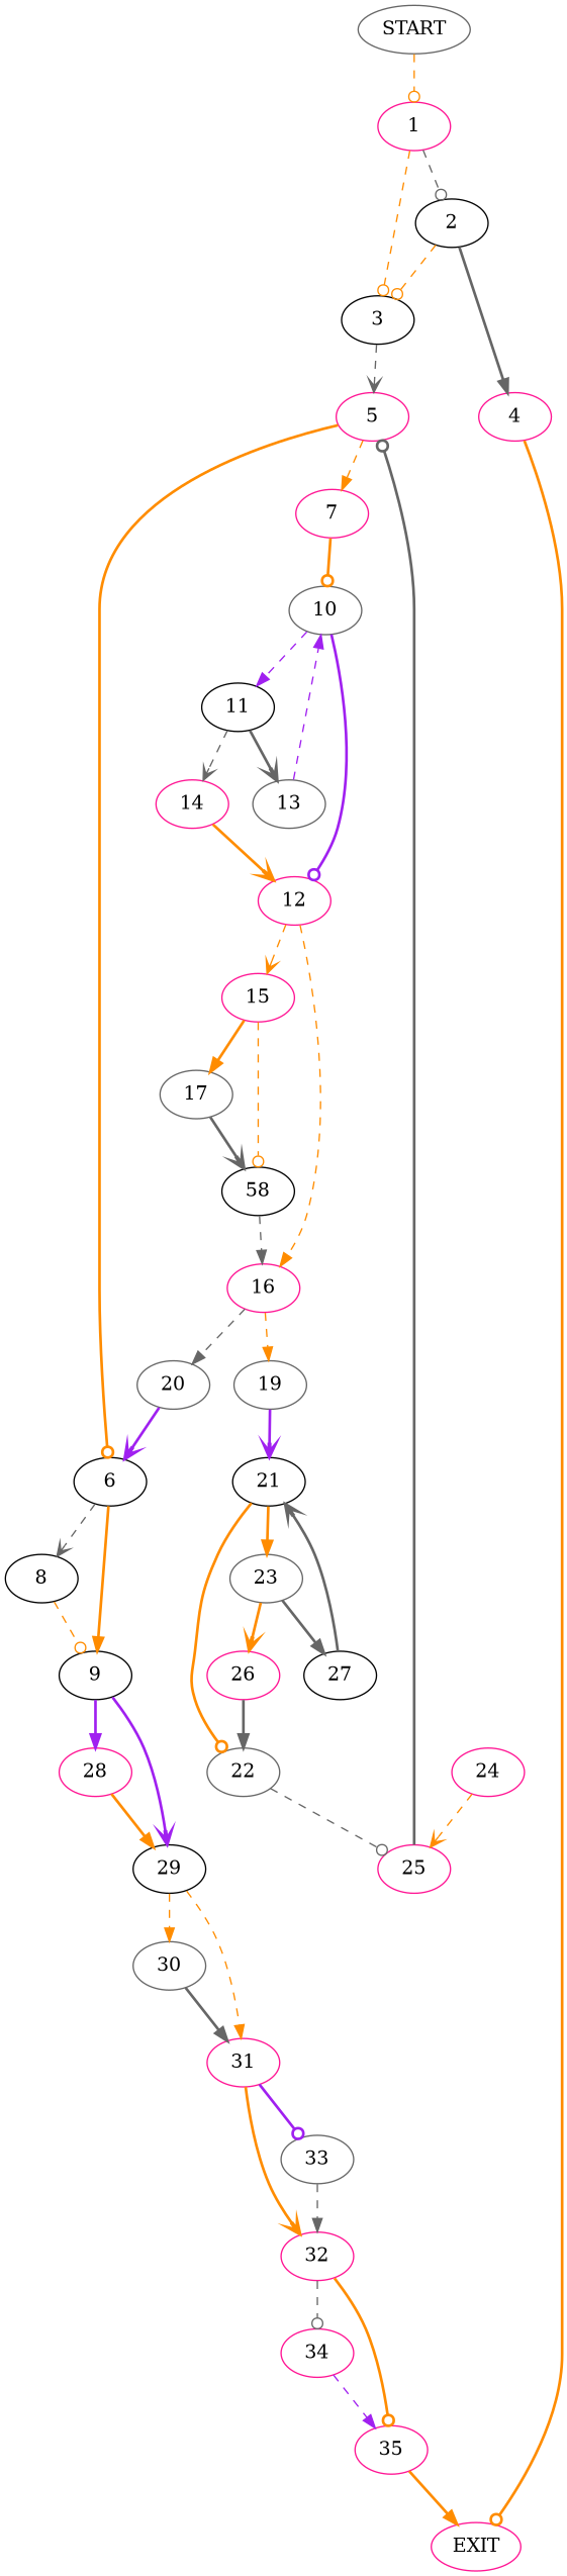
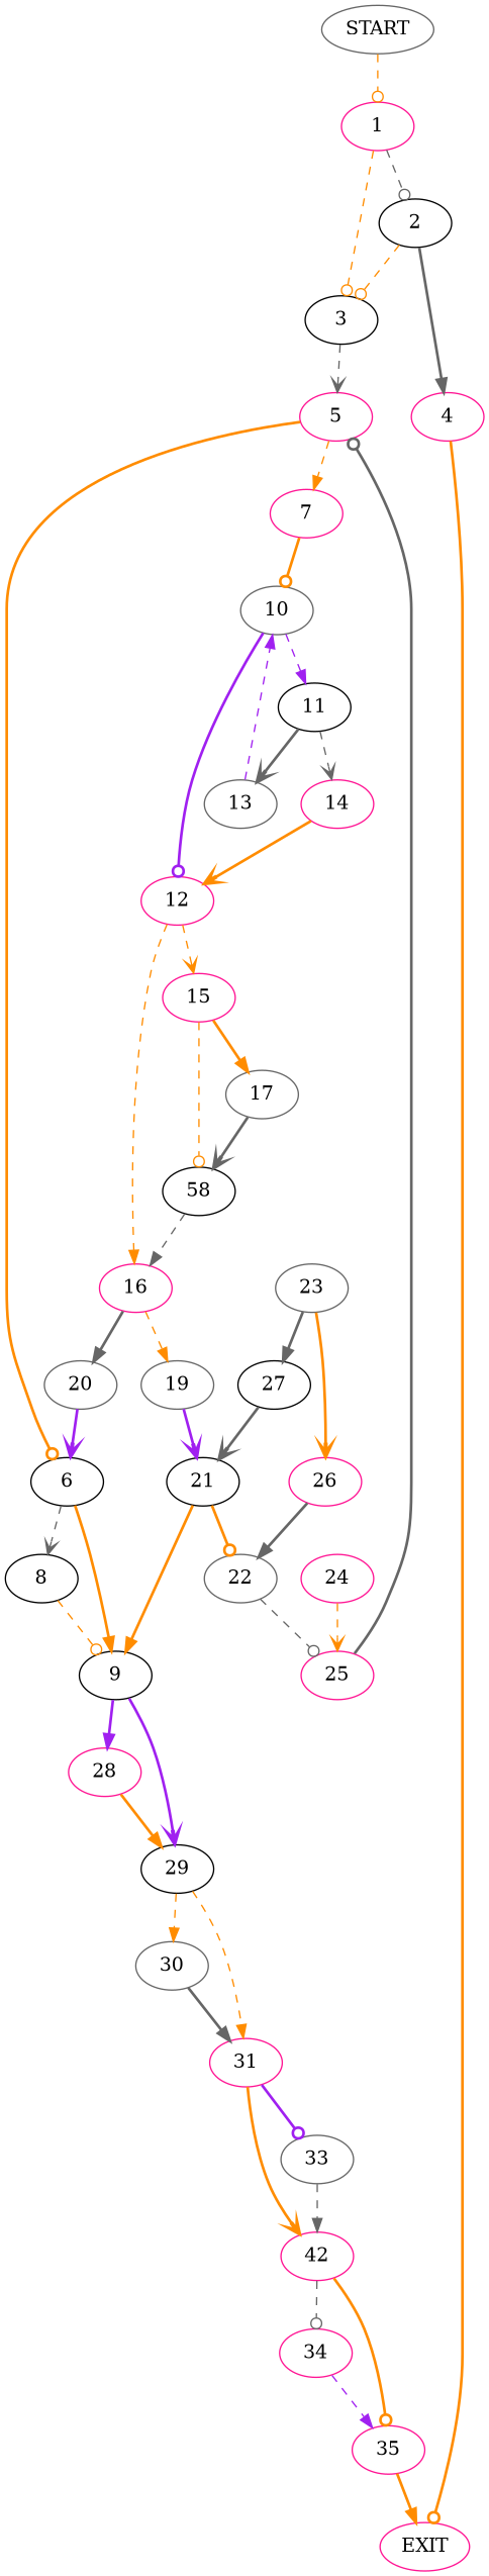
  digraph {
    node [color=deeppink]
    edge [arrowhead=normal color=darkorange style=bold]
    n1 [color=gray40 label=START]
    1
    2 [color=black]
    3 [color=black]
    n5 [label=EXIT]
    4
    5
    6 [color=black]
    7
    8 [color=black]
    9 [color=black]
    10 [color=gray40]
    28
    29 [color=black]
    11 [color=black]
    12
    30 [color=gray40]
    31
    13 [color=gray40]
    14
    15
    16
    17 [color=gray40]
    n24 [color=black label=58]
    19 [color=gray40]
    20 [color=gray40]
    21 [color=black]
    22 [color=gray40]
    23 [color=gray40]
    25
    26
    27 [color=black]
    24
-   32
+   32 [label=42]
    33 [color=gray40]
    34
    35
    n1 -> 1 [arrowhead=odot style=dashed]
    1 -> 2 [arrowhead=odot color=gray40 style=dashed]
    1 -> 3 [arrowhead=odot style=dashed]
    2 -> 3 [arrowhead=odot style=dashed]
    2 -> 4 [color=gray40]
    3 -> 5 [arrowhead=vee color=gray40 style=dashed]
    4 -> n5 [arrowhead=odot]
    5 -> 6 [arrowhead=odot]
    5 -> 7 [style=dashed]
    6 -> 8 [arrowhead=vee color=gray40 style=dashed]
    6 -> 9
    7 -> 10 [arrowhead=odot]
    8 -> 9 [arrowhead=odot style=dashed]
    9 -> 28 [color=purple]
    9 -> 29 [arrowhead=vee color=purple]
    10 -> 11 [color=purple style=dashed]
    10 -> 12 [arrowhead=odot color=purple]
    28 -> 29
    29 -> 30 [style=dashed]
    29 -> 31 [style=dashed]
    11 -> 13 [arrowhead=vee color=gray40]
    11 -> 14 [arrowhead=vee color=gray40 style=dashed]
    12 -> 15 [arrowhead=vee style=dashed]
    12 -> 16 [style=dashed]
    30 -> 31 [color=gray40]
    31 -> 32 [arrowhead=vee]
    31 -> 33 [arrowhead=odot color=purple]
    13 -> 10 [color=purple style=dashed]
    14 -> 12 [arrowhead=vee]
    15 -> 17
    15 -> n24 [arrowhead=odot style=dashed]
    16 -> 19 [style=dashed]
-   16 -> 20 [color=gray40 style=dashed]
+   16 -> 20 [color=gray40]
    17 -> n24 [arrowhead=vee color=gray40]
    n24 -> 16 [color=gray40 style=dashed]
    19 -> 21 [arrowhead=vee color=purple]
    20 -> 6 [arrowhead=vee color=purple]
    21 -> 22 [arrowhead=odot]
-   21 -> 23
+   21 -> 9
    22 -> 25 [arrowhead=odot color=gray40 style=dashed]
    23 -> 26 [arrowhead=vee]
    23 -> 27 [color=gray40]
    25 -> 5 [arrowhead=odot color=gray40]
    26 -> 22 [color=gray40]
    27 -> 21 [arrowhead=vee color=gray40]
    24 -> 25 [arrowhead=vee style=dashed]
    32 -> 34 [arrowhead=odot color=gray40 style=dashed]
    32 -> 35 [arrowhead=odot]
    33 -> 32 [color=gray40 style=dashed]
    34 -> 35 [color=purple style=dashed]
    35 -> n5
  }
